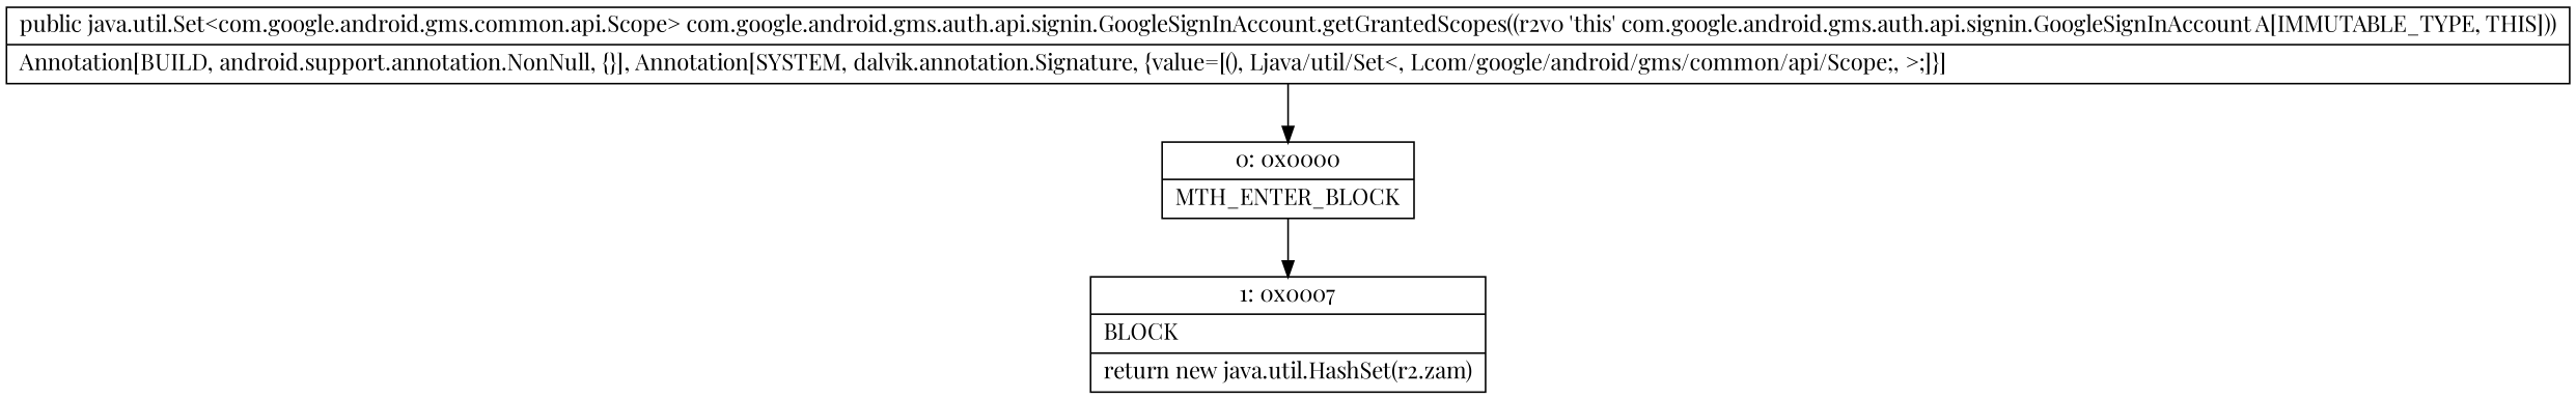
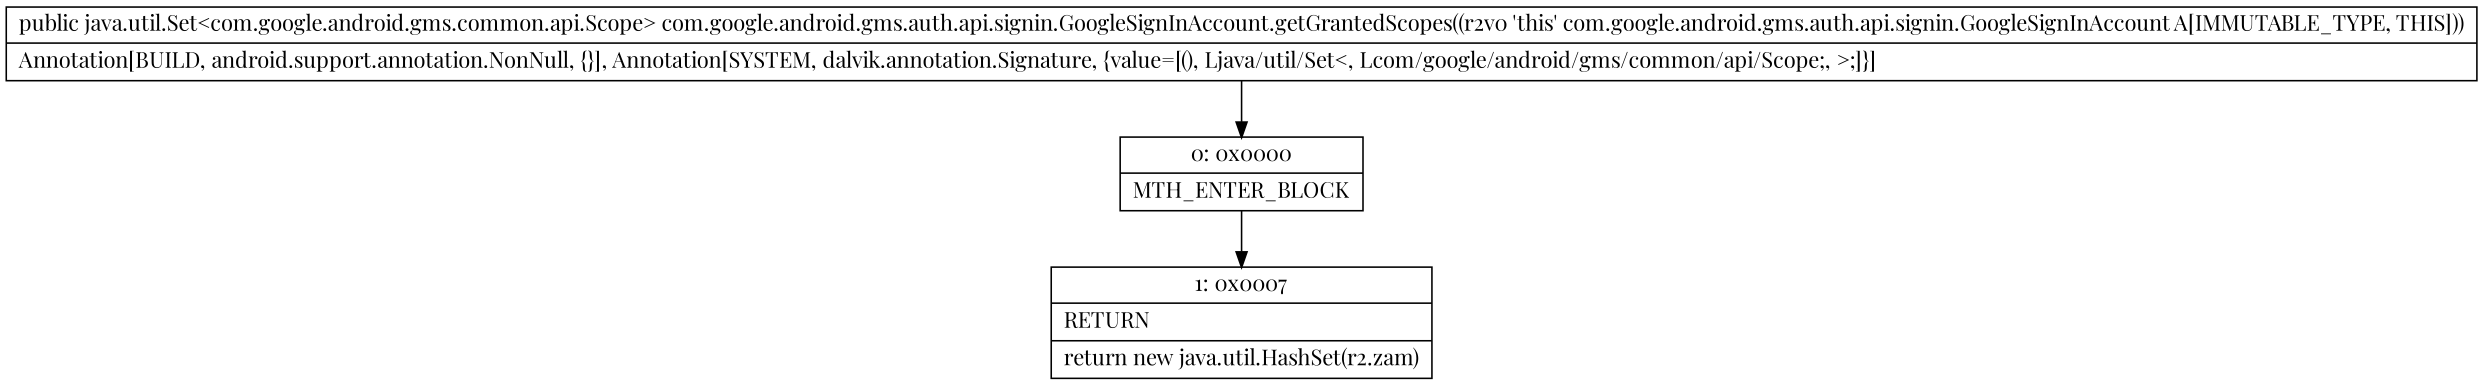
  digraph {
    fontname="Playfair Display"
    node [shape=record fontname="Playfair Display"]
    edge [fontname="Playfair Display"]
    n1 [label="{0\:\ 0x0000|MTH_ENTER_BLOCK\l}"]
-   n2 [label="{1\:\ 0x0007|BLOCK\l|return new java.util.HashSet(r2.zam)\l}"]
+   n2 [label="{1\:\ 0x0007|RETURN\l|return new java.util.HashSet(r2.zam)\l}"]
    n3 [label="{public java.util.Set\<com.google.android.gms.common.api.Scope\> com.google.android.gms.auth.api.signin.GoogleSignInAccount.getGrantedScopes((r2v0 'this' com.google.android.gms.auth.api.signin.GoogleSignInAccount A[IMMUTABLE_TYPE, THIS]))  | Annotation[BUILD, android.support.annotation.NonNull, \{\}], Annotation[SYSTEM, dalvik.annotation.Signature, \{value=[(), Ljava\/util\/Set\<, Lcom\/google\/android\/gms\/common\/api\/Scope;, \>;]\}]\l}"]
    n1 -> n2
    n3 -> n1
  }
